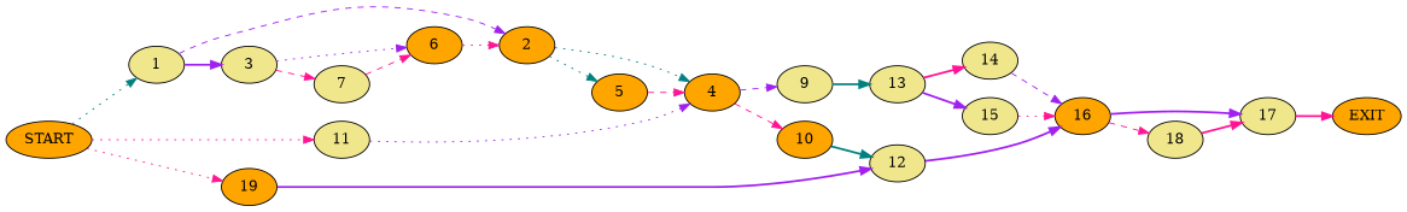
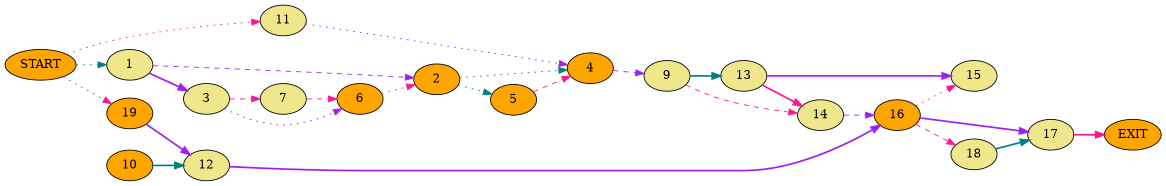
  digraph {
    rankdir=LR
    node [fillcolor=khaki style=filled]
    edge [color=deeppink style=bold]
    n1 [fillcolor=orange label=START]
    1
    11
    19 [fillcolor=orange]
    2 [fillcolor=orange]
    3
    4 [fillcolor=orange]
    12
    n9 [fillcolor=orange label=EXIT]
    5 [fillcolor=orange]
    6 [fillcolor=orange]
    7
    9
    10 [fillcolor=orange]
    13
    14
    15
    16 [fillcolor=orange]
    17
    18
    n1 -> 1 [color=teal style=dotted]
    n1 -> 11 [style=dotted]
    n1 -> 19 [style=dotted]
    1 -> 2 [color=purple style=dashed]
    1 -> 3 [color=purple]
    11 -> 4 [color=purple style=dotted]
    19 -> 12 [color=purple]
    2 -> 4 [color=teal style=dotted]
    2 -> 5 [color=teal style=dotted]
    3 -> 6 [color=purple style=dotted]
    3 -> 7 [style=dashed]
    4 -> 9 [color=purple style=dashed]
-   4 -> 10 [style=dashed]
    12 -> 16 [color=purple]
    5 -> 4 [style=dashed]
    6 -> 2 [style=dotted]
    7 -> 6 [style=dashed]
    9 -> 13 [color=teal]
+   9 -> 14 [style=dashed]
    10 -> 12 [color=teal]
    13 -> 14
    13 -> 15 [color=purple]
    14 -> 16 [color=purple style=dashed]
-   15 -> 16 [style=dotted]
+   16 -> 15 [style=dotted]
    16 -> 17 [color=purple]
    16 -> 18 [style=dashed]
    17 -> n9
-   18 -> 17
+   18 -> 17 [color=teal]
  }
